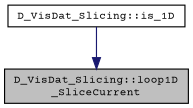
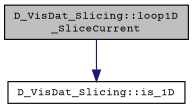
  digraph {
    rankdir=TB
    fontname="Courier Prime"
    node [color=black fontname="Courier Prime" fontsize=10 shape=record style=filled]
    n1 [fillcolor=grey75 fontcolor=black height=0.2 label="D_VisDat_Slicing::loop1D\l_SliceCurrent" width=0.4]
    n2 [fillcolor=white height=0.2 label="D_VisDat_Slicing::is_1D" width=0.4]
-   n2 -> n1 [color=midnightblue fontname="Courier Prime" fontsize=10 labelfontname=Helvetica labelfontsize=10 style=solid]
+   n1 -> n2 [color=midnightblue fontname="Courier Prime" fontsize=10 labelfontname=Helvetica labelfontsize=10 style=solid]
  }
